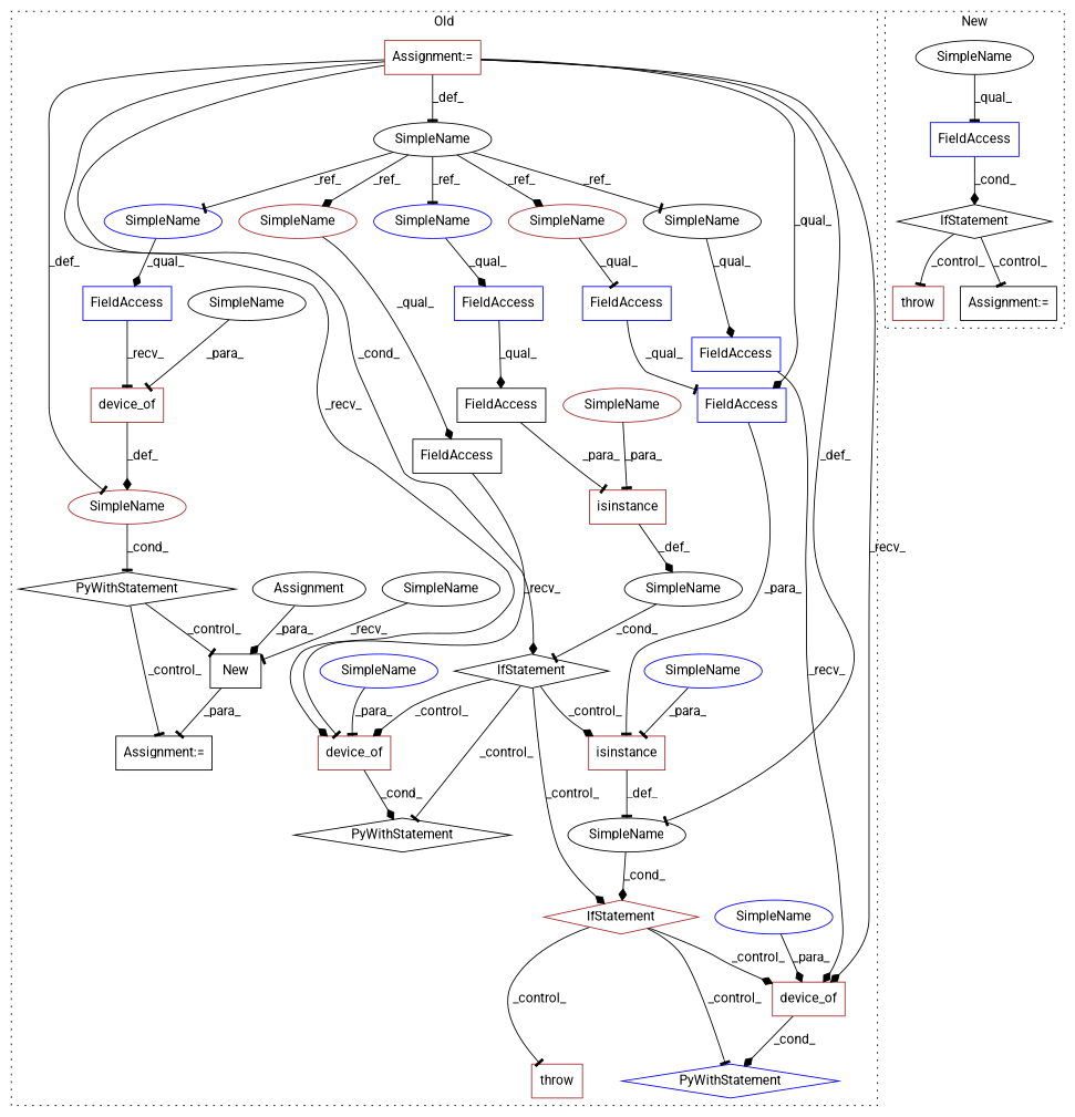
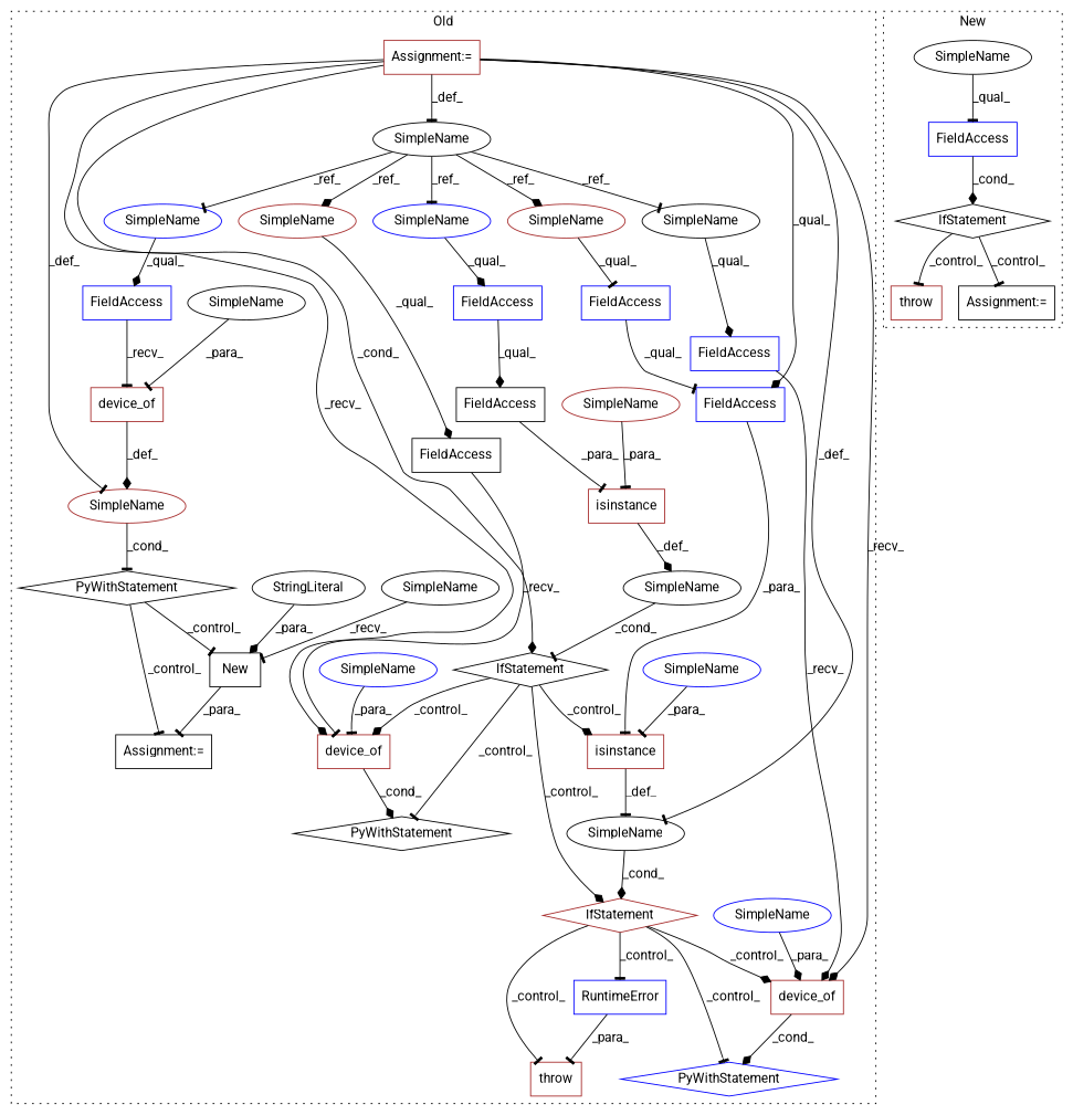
  digraph {
    fontname=Roboto
    node [a=42 color=black fontname=Roboto l=1 shape=box]
    edge [arrowhead=tee fontname=Roboto]
    n1 [a=32 color=brown l="10,1" label=device_of s="2634,2645"]
    n2 [a=32 l="4,1" label=New s="2661,2670"]
    n3 [color=brown label=SimpleName shape=ellipse l=""]
    n4 [a=104 l="10,2" label=PyWithStatement s="2613,2646" shape=diamond]
    n5 [a=22 color=blue l=10 label=FieldAccess s=2623]
    n6 [l=5 label=SimpleName s=2502 shape=ellipse]
    n7 [a=22 color=blue l=10 label=FieldAccess s=2875]
    n8 [a=22 color=blue l=23 label=FieldAccess s=2875]
    n9 [a=32 color=brown l="11,1" label=isinstance s="2862,2898"]
    n10 [label=SimpleName shape=ellipse l=""]
    n11 [a=104 l="10,2" label=PyWithStatement s="2733,2766" shape=diamond]
+   n12 [a=32 color=blue l="13,1" label=RuntimeError s="3045,3084"]
    n13 [label=SimpleName shape=ellipse l=""]
    n14 [a=104 color=blue l="10,2" label=PyWithStatement s="2909,2942" shape=diamond]
    n15 [a=32 color=brown l="11,1" label=isinstance s="2687,2722"]
    n16 [a=22 l=22 label=FieldAccess s=2700]
    n17 [a=22 l=10 label=FieldAccess s=2743]
    n18 [a=22 color=blue l=10 label=FieldAccess s=2919]
    n19 [a=22 color=blue l=10 label=FieldAccess s=2700]
    n20 [a=25 color=brown l="4,2" label=IfStatement s="2858,2899" shape=diamond]
    n21 [a=32 color=brown l="10,1" label=device_of s="2754,2765"]
    n22 [a=25 l="4,2" label=IfStatement s="2683,2723" shape=diamond]
    n23 [a=32 color=brown l="10,1" label=device_of s="2930,2941"]
-   n24 [a=45 l=26 label=Assignment s=3058 shape=ellipse]
+   n24 [a=45 l=26 label=StringLiteral s=3058 shape=ellipse]
    n25 [a=53 color=brown l=6 label=throw s=3039]
    n26 [a=7 color=brown l=5 label="Assignment:=" s=2502]
    n27 [a=7 label="Assignment:=" s=2658]
    n28 [color=blue label=SimpleName s=2873 shape=ellipse]
    n29 [color=blue label=SimpleName s=2764 shape=ellipse]
    n30 [label=SimpleName s=2659 shape=ellipse]
    n31 [color=brown label=SimpleName s=2698 shape=ellipse]
    n32 [label=SimpleName s=2644 shape=ellipse]
    n33 [color=blue label=SimpleName s=2940 shape=ellipse]
    n34 [l=5 label=SimpleName s=2919 shape=ellipse]
    n35 [color=brown l=5 label=SimpleName s=2743 shape=ellipse]
    n36 [color=blue l=5 label=SimpleName s=2700 shape=ellipse]
    n37 [color=blue l=5 label=SimpleName s=2623 shape=ellipse]
    n38 [color=brown l=5 label=SimpleName s=2875 shape=ellipse]
    n39 [a=25 l="4,2" label=IfStatement s="1229,1242" shape=diamond]
    n40 [a=22 color=blue l=9 label=FieldAccess s=1233]
    n41 [a=53 color=brown l=6 label=throw s=1309]
    n42 [a=7 label="Assignment:=" s=1254]
    n43 [label=SimpleName s=1233 shape=ellipse]
    subgraph cluster_1 {
      label=Old
      style=dotted
      n1
      n2
      n3
      n4
      n5
      n6
      n7
      n8
      n9
      n10
      n11
+     n12
      n13
      n14
      n15
      n16
      n17
      n18
      n19
      n20
      n21
      n22
      n23
      n24
      n25
      n26
      n27
      n28
      n29
      n30
      n31
      n32
      n33
      n34
      n35
      n36
      n37
      n38
    }
    subgraph cluster_2 {
      label=New
      style=dotted
      n39
      n40
      n41
      n42
      n43
    }
    n1 -> n3 [arrowhead=diamond label=_def_]
    n2 -> n27 [label=_para_]
    n3 -> n4 [label=_cond_]
    n4 -> n2 [label=_control_]
    n4 -> n27 [label=_control_]
    n5 -> n1 [label=_recv_]
    n6 -> n34 [label=_ref_]
    n6 -> n35 [arrowhead=diamond label=_ref_]
    n6 -> n36 [label=_ref_]
    n6 -> n37 [label=_ref_]
    n6 -> n38 [arrowhead=diamond label=_ref_]
    n7 -> n8 [label=_qual_]
    n8 -> n9 [label=_para_]
    n9 -> n13 [label=_def_]
    n10 -> n22 [label=_cond_]
+   n12 -> n25 [label=_para_]
    n13 -> n20 [arrowhead=diamond label=_cond_]
    n15 -> n10 [arrowhead=diamond label=_def_]
    n16 -> n15 [label=_para_]
    n17 -> n21 [label=_recv_]
    n18 -> n23 [arrowhead=diamond label=_recv_]
    n19 -> n16 [arrowhead=diamond label=_qual_]
+   n20 -> n12 [label=_control_]
    n20 -> n14 [label=_control_]
    n20 -> n23 [arrowhead=diamond label=_control_]
    n20 -> n25 [label=_control_]
    n21 -> n11 [arrowhead=diamond label=_cond_]
    n22 -> n9 [arrowhead=diamond label=_control_]
    n22 -> n11 [label=_control_]
    n22 -> n20 [arrowhead=diamond label=_control_]
    n22 -> n21 [arrowhead=diamond label=_control_]
    n23 -> n14 [arrowhead=diamond label=_cond_]
    n24 -> n2 [arrowhead=diamond label=_para_]
    n26 -> n3 [label=_def_]
    n26 -> n6 [label=_def_]
    n26 -> n8 [arrowhead=diamond label=_qual_]
    n26 -> n13 [label=_def_]
    n26 -> n21 [arrowhead=diamond label=_recv_]
    n26 -> n22 [arrowhead=diamond label=_cond_]
    n26 -> n23 [arrowhead=diamond label=_recv_]
    n28 -> n9 [label=_para_]
    n29 -> n21 [label=_para_]
    n30 -> n2 [label=_recv_]
    n31 -> n15 [label=_para_]
    n32 -> n1 [label=_para_]
    n33 -> n23 [arrowhead=diamond label=_para_]
    n34 -> n18 [arrowhead=diamond label=_qual_]
    n35 -> n17 [arrowhead=diamond label=_qual_]
    n36 -> n19 [arrowhead=diamond label=_qual_]
    n37 -> n5 [arrowhead=diamond label=_qual_]
    n38 -> n7 [label=_qual_]
    n39 -> n41 [label=_control_]
    n39 -> n42 [label=_control_]
    n40 -> n39 [arrowhead=diamond label=_cond_]
    n43 -> n40 [label=_qual_]
  }
